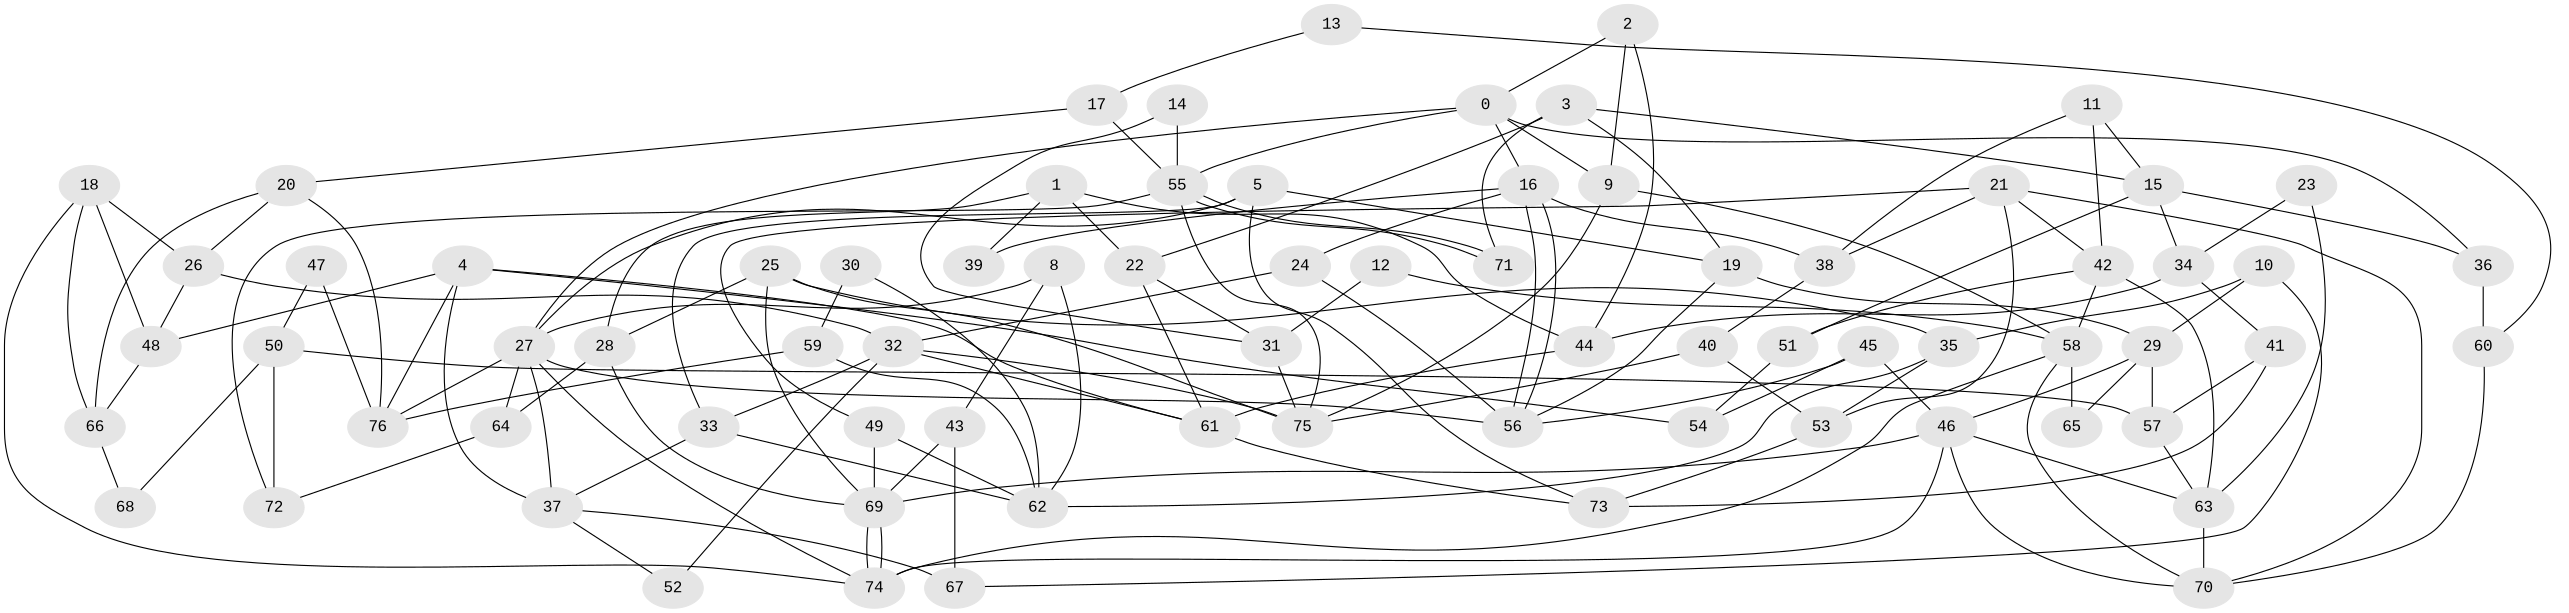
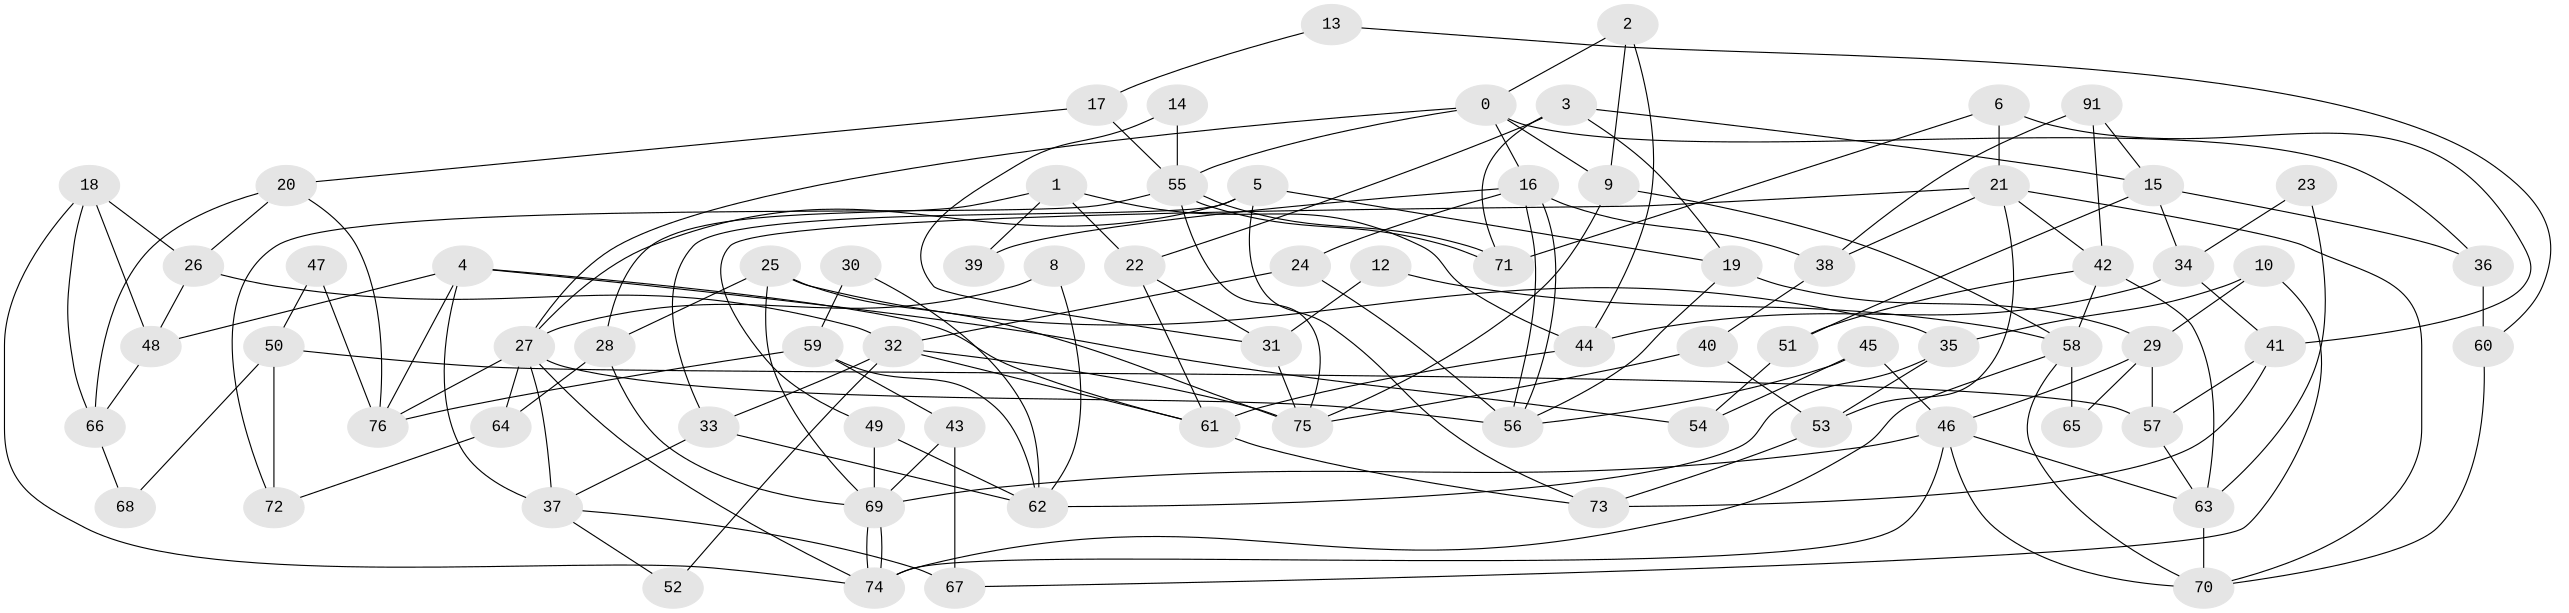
  graph {
    fontname="Liberation Mono"
    node [color=gray90 fontname="Liberation Mono" style=filled]
    edge [fontname="Liberation Mono"]
    1
    22
    28
    39
    44
    61
    31
    69
    64
    2
    n11 [label=0]
    9
    27
    16
    36
    55
    58
    75
    3
    15
    19
    71
    34
    51
    29
    56
    4
    37
    48
    54
    76
    67
    52
    66
    73
    5
    33
    74
    62
+   6
    21
    41
    38
    42
    53
    70
    49
    57
    24
    60
    72
    8
    43
    65
    10
    35
    46
-   11
+   11 [label=91]
    40
    63
    12
    13
    17
    20
    14
    32
    26
    18
    68
    23
    25
    47
    50
    30
    59
    45
    1 -- 22
    1 -- 28
    1 -- 39
    1 -- 44
    22 -- 61
    22 -- 31
    28 -- 69
    28 -- 64
    44 -- 61
    61 -- 73
    31 -- 75
    69 -- 74
    69 -- 74
    64 -- 72
    2 -- 44
    2 -- n11
    2 -- 9
    n11 -- 9
    n11 -- 27
    n11 -- 16
    n11 -- 36
    n11 -- 55
    9 -- 58
    9 -- 75
    27 -- 64
    27 -- 56
    27 -- 37
    27 -- 76
    27 -- 74
    16 -- 39
    16 -- 56
    16 -- 56
    16 -- 38
    16 -- 24
    36 -- 60
    55 -- 75
    55 -- 71
    55 -- 71
    55 -- 72
    58 -- 74
    58 -- 70
    58 -- 65
    3 -- 22
    3 -- 15
    3 -- 19
    3 -- 71
    15 -- 36
    15 -- 34
    15 -- 51
    19 -- 29
    19 -- 56
    34 -- 44
    34 -- 41
    51 -- 54
    29 -- 57
    29 -- 65
    29 -- 46
    4 -- 61
    4 -- 37
    4 -- 48
    4 -- 54
    4 -- 76
    37 -- 67
    37 -- 52
    48 -- 66
    66 -- 68
    5 -- 27
    5 -- 19
    5 -- 73
    5 -- 33
    33 -- 37
    33 -- 62
+   6 -- 71
+   6 -- 21
+   6 -- 41
    21 -- 38
    21 -- 42
    21 -- 53
    21 -- 70
    21 -- 49
    41 -- 73
    41 -- 57
    38 -- 40
    42 -- 58
    42 -- 51
    42 -- 63
    53 -- 73
    49 -- 69
    49 -- 62
    57 -- 63
    24 -- 56
    24 -- 32
    60 -- 70
    8 -- 27
    8 -- 62
-   8 -- 43
+   59 -- 43
    43 -- 69
    43 -- 67
    10 -- 29
    10 -- 67
    10 -- 35
    35 -- 62
    35 -- 53
    46 -- 69
    46 -- 74
    46 -- 70
    46 -- 63
    11 -- 15
    11 -- 38
    11 -- 42
    40 -- 75
    40 -- 53
    63 -- 70
    12 -- 31
    12 -- 58
    13 -- 60
    13 -- 17
    17 -- 55
    17 -- 20
    20 -- 76
    20 -- 66
    20 -- 26
    14 -- 31
    14 -- 55
    32 -- 61
    32 -- 75
    32 -- 52
    32 -- 33
    26 -- 48
    26 -- 32
    18 -- 48
    18 -- 66
    18 -- 74
    18 -- 26
    23 -- 34
    23 -- 63
    25 -- 28
    25 -- 69
    25 -- 75
    25 -- 35
    47 -- 76
    47 -- 50
    50 -- 57
    50 -- 72
    50 -- 68
    30 -- 62
    30 -- 59
    59 -- 76
    59 -- 62
    45 -- 56
    45 -- 54
    45 -- 46
  }
